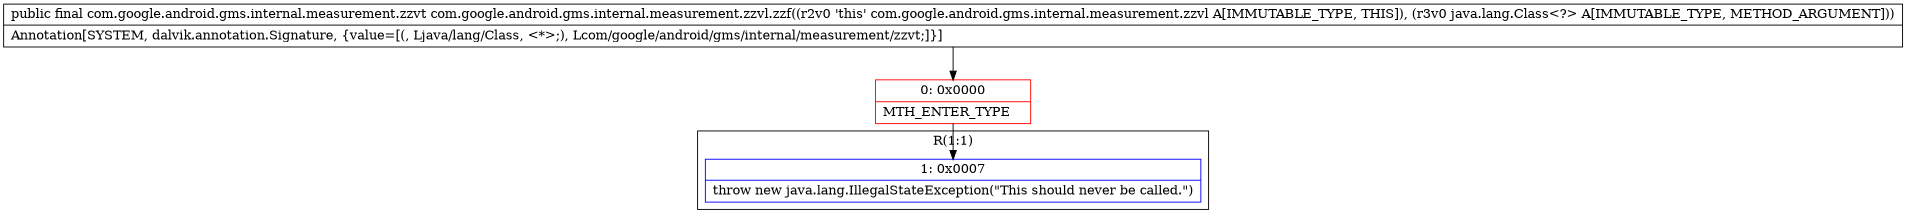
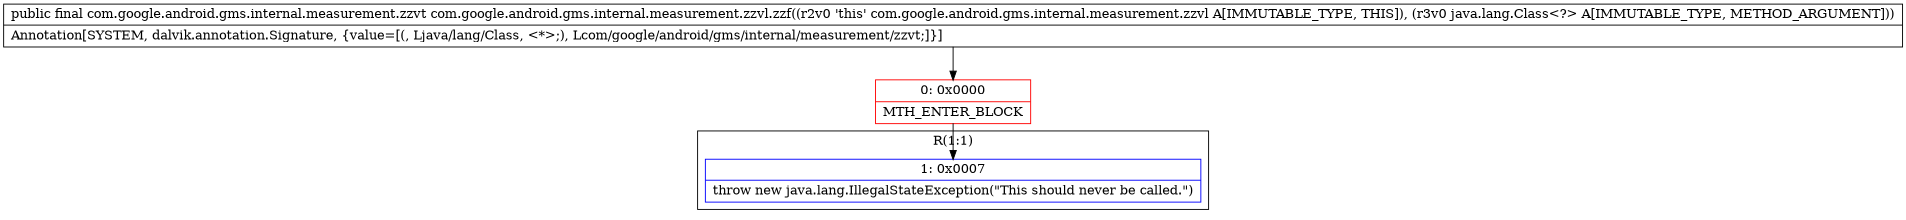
  digraph {
    node [shape=record]
    n1 [color=blue label="{1\:\ 0x0007|throw new java.lang.IllegalStateException(\"This should never be called.\")\l}"]
-   n2 [color=red label="{0\:\ 0x0000|MTH_ENTER_TYPE\l}"]
+   n2 [color=red label="{0\:\ 0x0000|MTH_ENTER_BLOCK\l}"]
    n3 [label="{public final com.google.android.gms.internal.measurement.zzvt com.google.android.gms.internal.measurement.zzvl.zzf((r2v0 'this' com.google.android.gms.internal.measurement.zzvl A[IMMUTABLE_TYPE, THIS]), (r3v0 java.lang.Class\<?\> A[IMMUTABLE_TYPE, METHOD_ARGUMENT]))  | Annotation[SYSTEM, dalvik.annotation.Signature, \{value=[(, Ljava\/lang\/Class, \<*\>;), Lcom\/google\/android\/gms\/internal\/measurement\/zzvt;]\}]\l}"]
    subgraph cluster_1 {
      label="R(1:1)"
      n1
    }
    n2 -> n1
    n3 -> n2
  }
